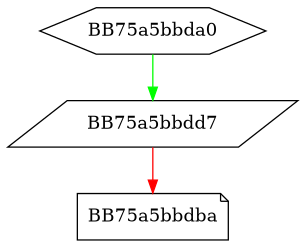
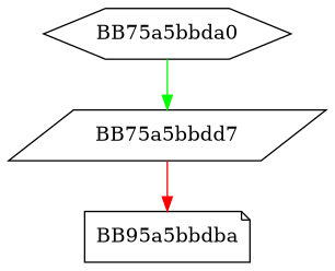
  digraph {
    splines=ortho
    BB75a5bbda0 [shape=hexagon]
    BB75a5bbdd7 [shape=parallelogram]
-   BB75a5bbdba [shape=note]
+   BB75a5bbdba [shape=note label=BB95a5bbdba]
    BB75a5bbda0 -> BB75a5bbdd7 [color=green]
    BB75a5bbdd7 -> BB75a5bbdba [color=red]
  }
